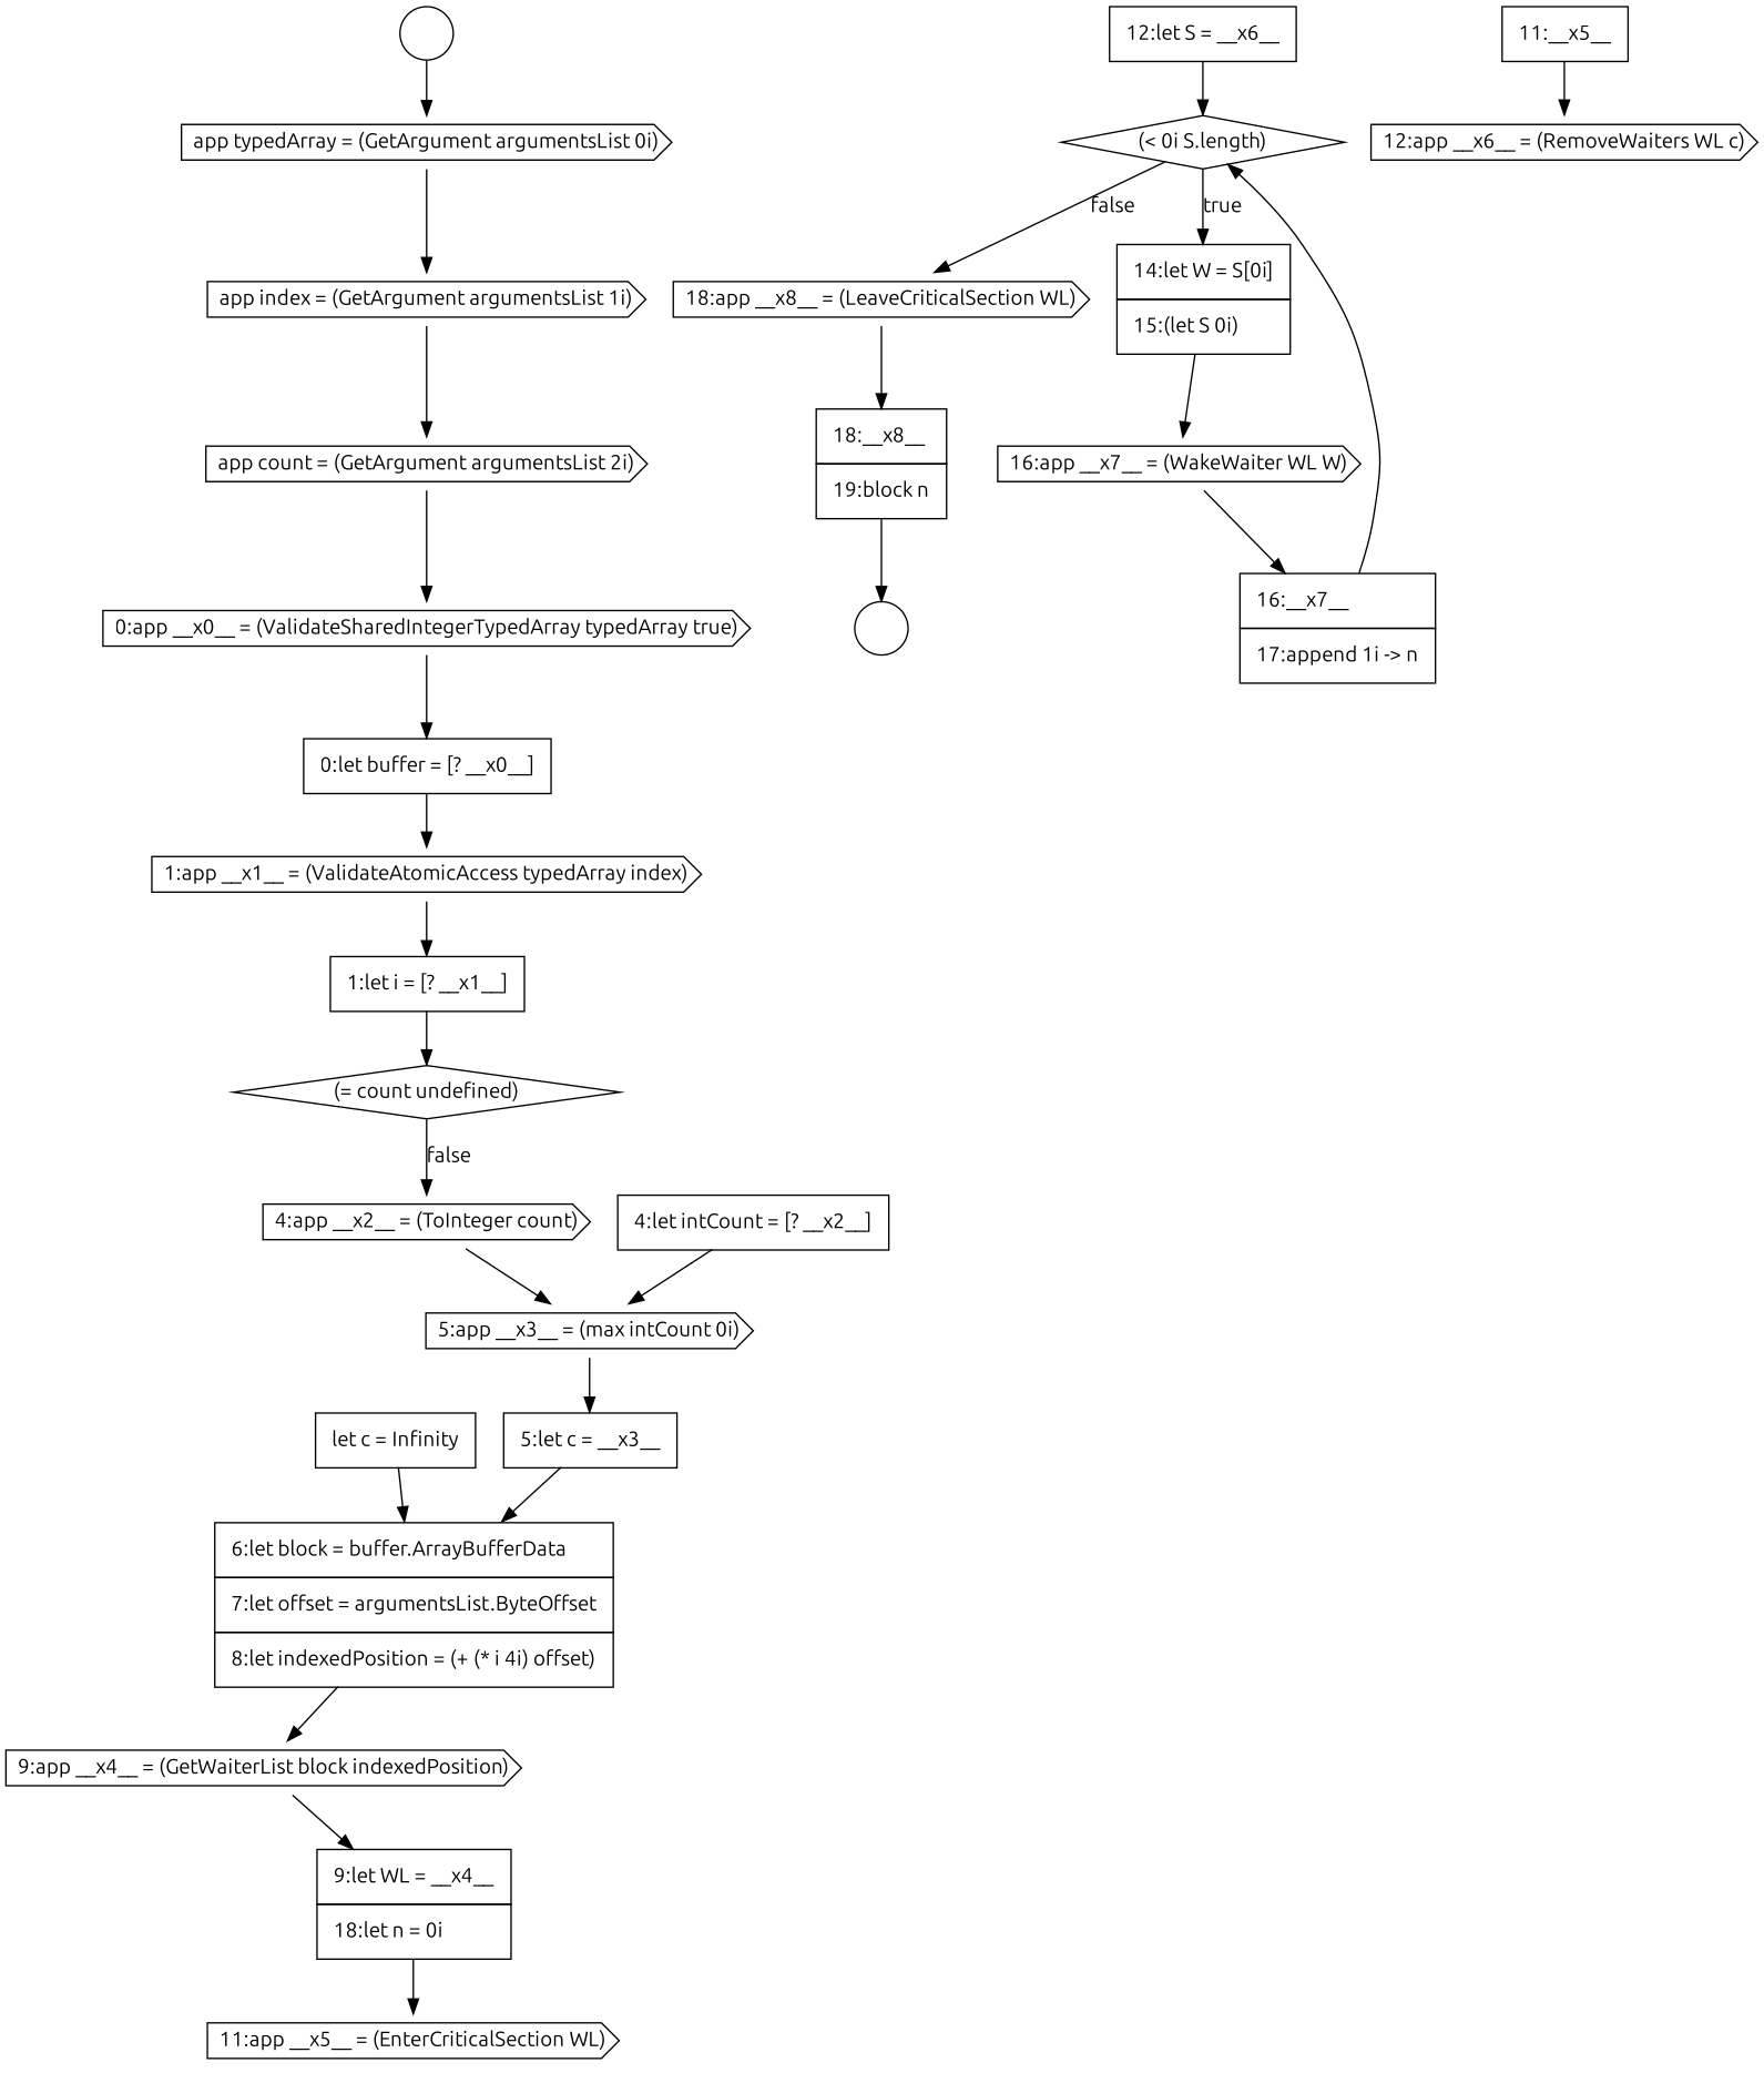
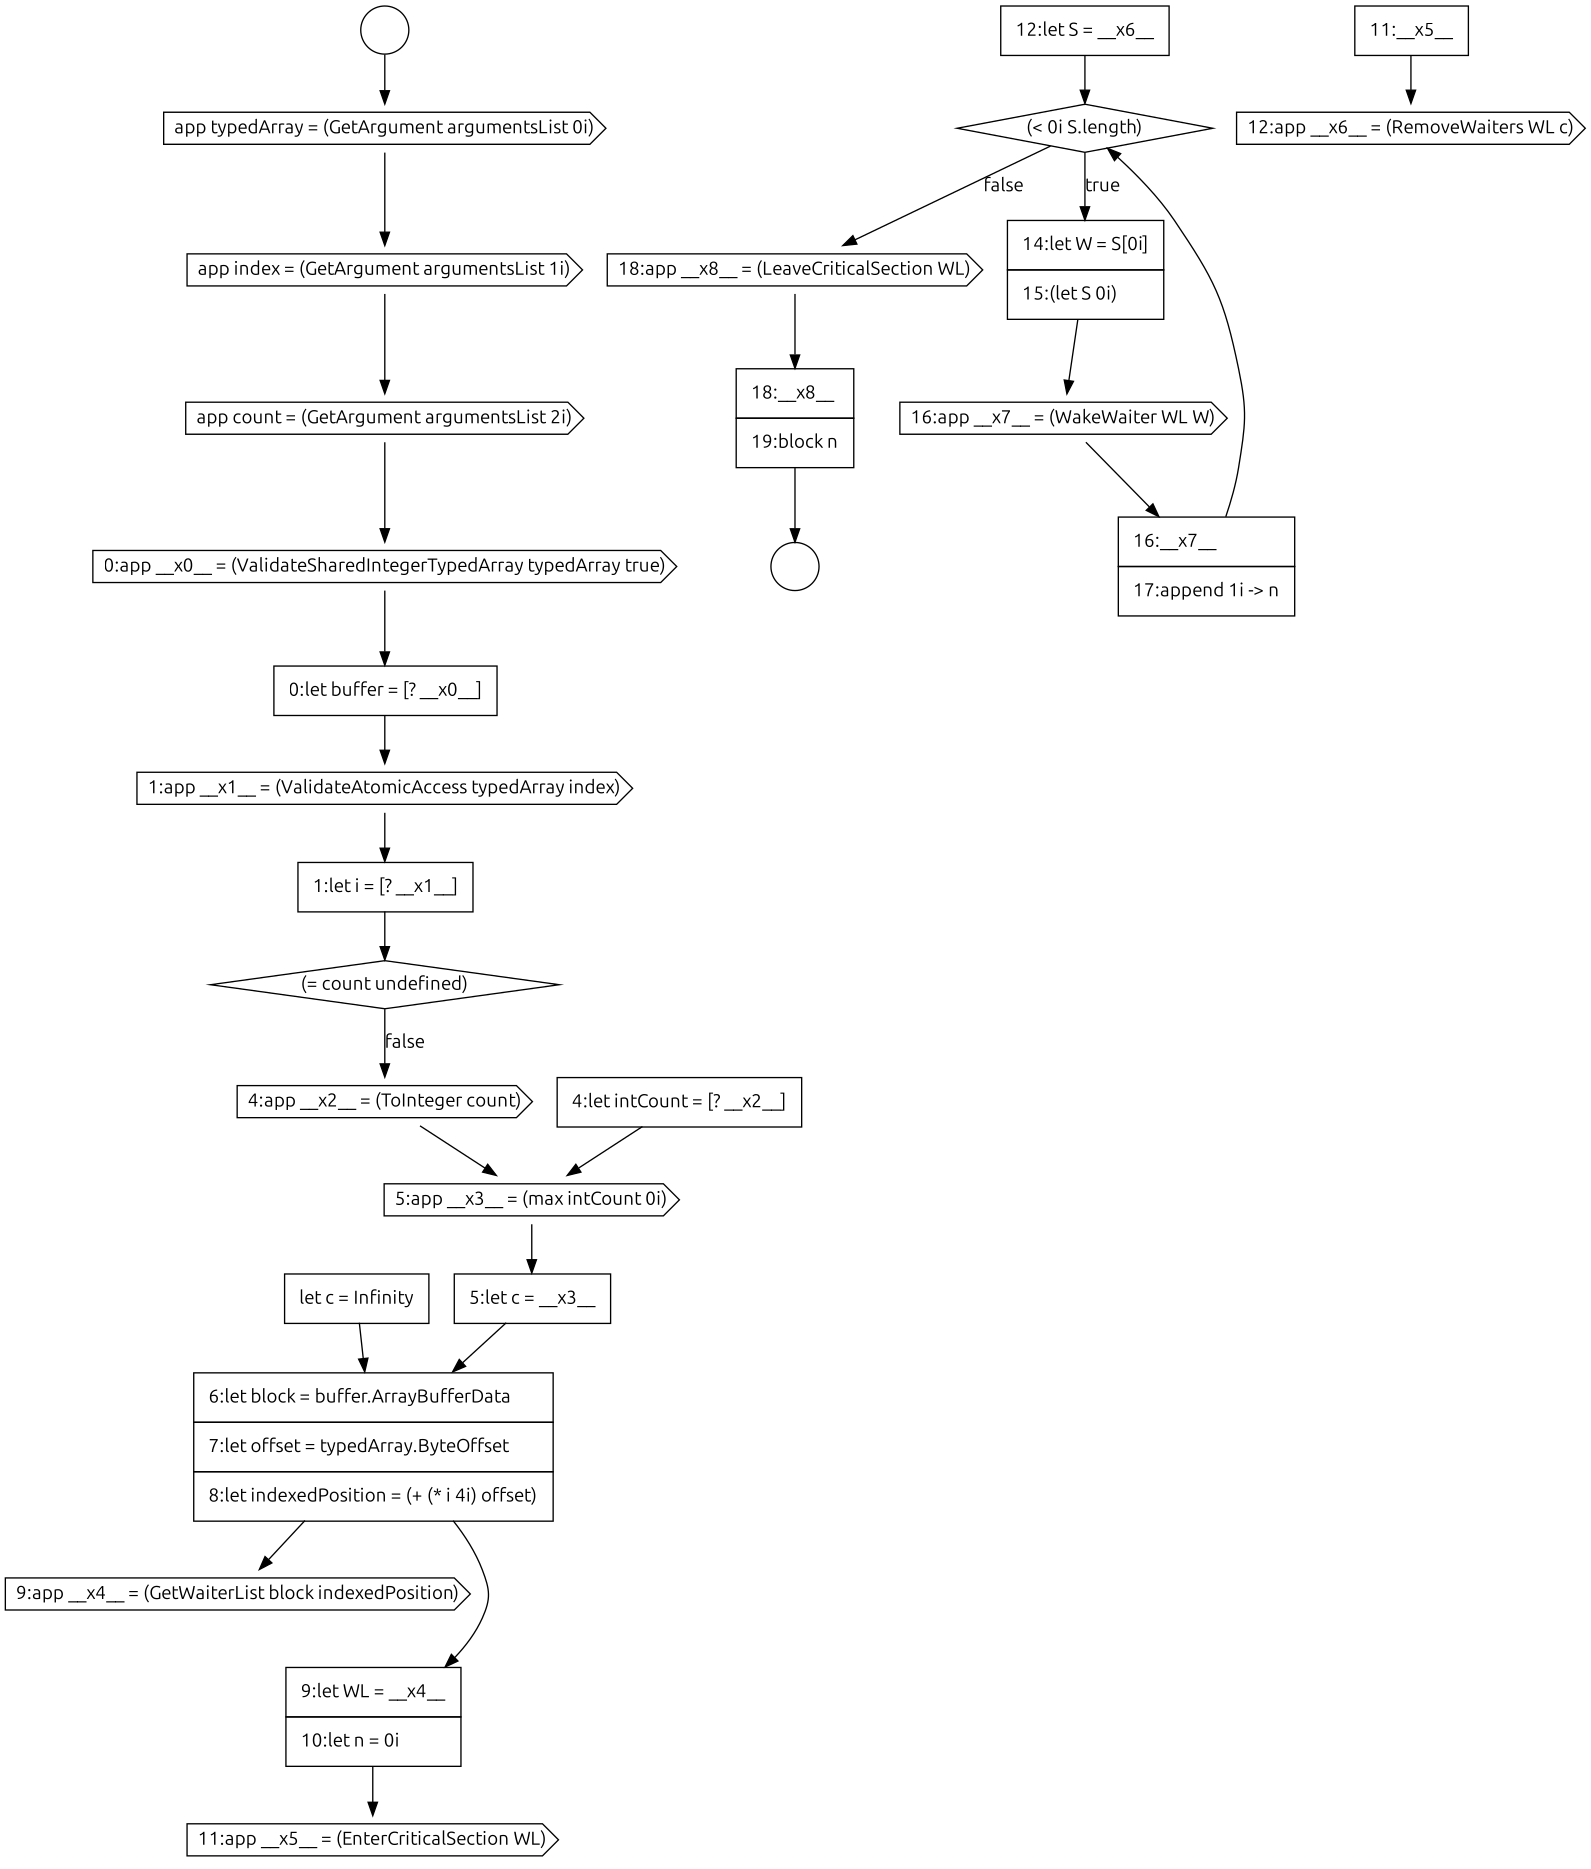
  digraph {
    fontname=Ubuntu
    node [color=black fillcolor=white fontname=Ubuntu shape=cds style=filled]
    edge [color=black fontname=Ubuntu]
    n1 [label=<<font color="black">5:app __x3__ = (max intCount 0i)</font>>]
    n2 [label=<<font color="black">     <table border="0" cellborder="1" cellspacing="0" cellpadding="10">       <tr><td align="left">5:let c = __x3__</td></tr>     </table>   </font>> margin=0 shape=none]
-   n3 [label=<<font color="black">     <table border="0" cellborder="1" cellspacing="0" cellpadding="10">       <tr><td align="left">6:let block = buffer.ArrayBufferData</td></tr>       <tr><td align="left">7:let offset = argumentsList.ByteOffset</td></tr>       <tr><td align="left">8:let indexedPosition = (+ (* i 4i) offset)</td></tr>     </table>   </font>> margin=0 shape=none]
+   n3 [label=<<font color="black">     <table border="0" cellborder="1" cellspacing="0" cellpadding="10">       <tr><td align="left">6:let block = buffer.ArrayBufferData</td></tr>       <tr><td align="left">7:let offset = typedArray.ByteOffset</td></tr>       <tr><td align="left">8:let indexedPosition = (+ (* i 4i) offset)</td></tr>     </table>   </font>> margin=0 shape=none]
    n4 [label=<<font color="black">     <table border="0" cellborder="1" cellspacing="0" cellpadding="10">       <tr><td align="left">12:let S = __x6__</td></tr>     </table>   </font>> margin=0 shape=none]
    n5 [label=<<font color="black">(&lt; 0i S.length)</font>> shape=diamond]
    n6 [label=<<font color="black">18:app __x8__ = (LeaveCriticalSection WL)</font>>]
    n7 [label=<<font color="black">     <table border="0" cellborder="1" cellspacing="0" cellpadding="10">       <tr><td align="left">14:let W = S[0i]</td></tr>       <tr><td align="left">15:(let S 0i)</td></tr>     </table>   </font>> margin=0 shape=none]
    n8 [label=<<font color="black">app count = (GetArgument argumentsList 2i)</font>>]
    n9 [label=<<font color="black">0:app __x0__ = (ValidateSharedIntegerTypedArray typedArray true)</font>>]
    n10 [label=<<font color="black">     <table border="0" cellborder="1" cellspacing="0" cellpadding="10">       <tr><td align="left">0:let buffer = [? __x0__]</td></tr>     </table>   </font>> margin=0 shape=none]
    n11 [label=<<font color="black">     <table border="0" cellborder="1" cellspacing="0" cellpadding="10">       <tr><td align="left">16:__x7__</td></tr>       <tr><td align="left">17:append 1i -&gt; n</td></tr>     </table>   </font>> margin=0 shape=none]
    n12 [label=<<font color="black">     <table border="0" cellborder="1" cellspacing="0" cellpadding="10">       <tr><td align="left">1:let i = [? __x1__]</td></tr>     </table>   </font>> margin=0 shape=none]
    n13 [label=<<font color="black">(= count undefined)</font>> shape=diamond]
    n14 [label=<<font color="black">4:app __x2__ = (ToInteger count)</font>>]
    n15 [label=<<font color="black">     <table border="0" cellborder="1" cellspacing="0" cellpadding="10">       <tr><td align="left">4:let intCount = [? __x2__]</td></tr>     </table>   </font>> margin=0 shape=none]
    n16 [label=<<font color="black">     <table border="0" cellborder="1" cellspacing="0" cellpadding="10">       <tr><td align="left">let c = Infinity</td></tr>     </table>   </font>> margin=0 shape=none]
    n17 [label=<<font color="black">     <table border="0" cellborder="1" cellspacing="0" cellpadding="10">       <tr><td align="left">18:__x8__</td></tr>       <tr><td align="left">19:block n</td></tr>     </table>   </font>> margin=0 shape=none]
    n18 [label=<<font color="black">16:app __x7__ = (WakeWaiter WL W)</font>>]
    n19 [label=" " shape=circle]
    n20 [label=<<font color="black">9:app __x4__ = (GetWaiterList block indexedPosition)</font>>]
    n21 [label=<<font color="black">1:app __x1__ = (ValidateAtomicAccess typedArray index)</font>>]
    n22 [label=<<font color="black">     <table border="0" cellborder="1" cellspacing="0" cellpadding="10">       <tr><td align="left">11:__x5__</td></tr>     </table>   </font>> margin=0 shape=none]
    n23 [label=<<font color="black">12:app __x6__ = (RemoveWaiters WL c)</font>>]
-   n24 [label=<<font color="black">     <table border="0" cellborder="1" cellspacing="0" cellpadding="10">       <tr><td align="left">9:let WL = __x4__</td></tr>       <tr><td align="left">18:let n = 0i</td></tr>     </table>   </font>> margin=0 shape=none]
+   n24 [label=<<font color="black">     <table border="0" cellborder="1" cellspacing="0" cellpadding="10">       <tr><td align="left">9:let WL = __x4__</td></tr>       <tr><td align="left">10:let n = 0i</td></tr>     </table>   </font>> margin=0 shape=none]
    n25 [label=<<font color="black">11:app __x5__ = (EnterCriticalSection WL)</font>>]
    n26 [label=<<font color="black">app typedArray = (GetArgument argumentsList 0i)</font>>]
    n27 [label=<<font color="black">app index = (GetArgument argumentsList 1i)</font>>]
    n28 [label=" " shape=circle]
    n1 -> n2
    n2 -> n3
    n3 -> n20
    n4 -> n5
    n5 -> n6 [label=<<font color="black">false</font>>]
    n5 -> n7 [label=<<font color="black">true</font>>]
    n6 -> n17
    n7 -> n18
    n8 -> n9
    n9 -> n10
    n10 -> n21
    n11 -> n5
    n12 -> n13
    n13 -> n14 [label=<<font color="black">false</font>>]
    n14 -> n1
    n15 -> n1
    n16 -> n3
    n17 -> n19
    n18 -> n11
-   n20 -> n24
+   n3 -> n24
    n21 -> n12
    n22 -> n23
    n24 -> n25
    n26 -> n27
    n27 -> n8
    n28 -> n26
  }
